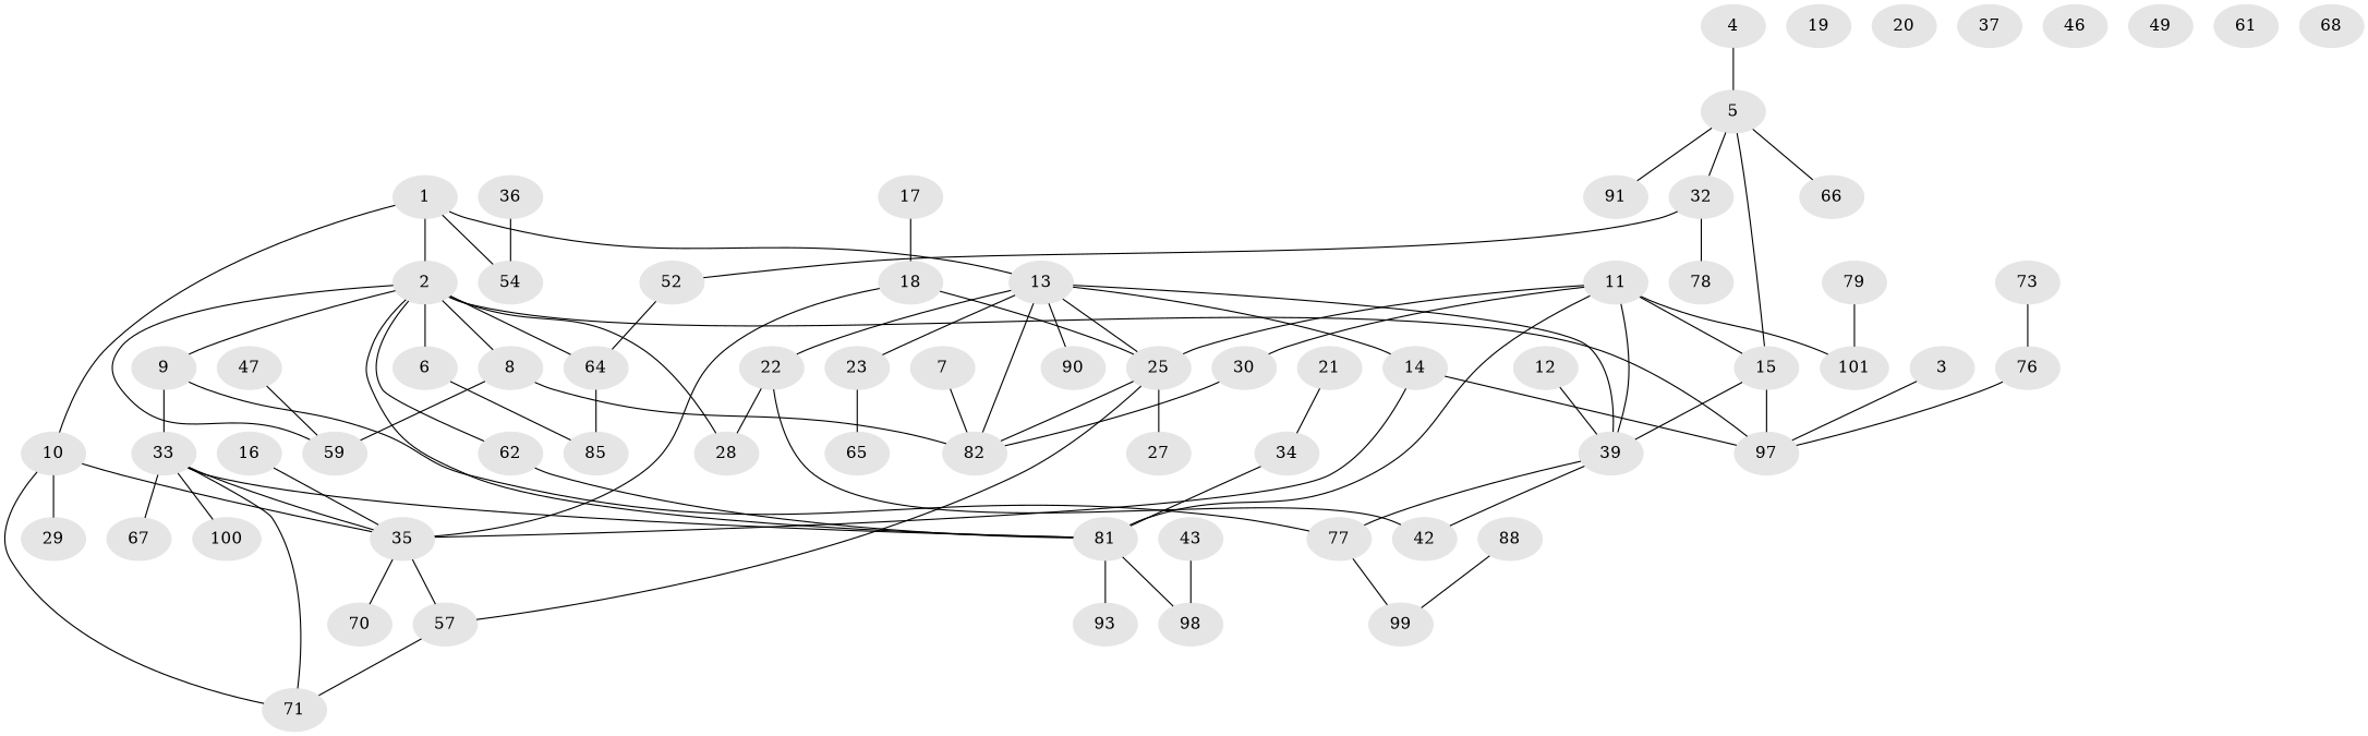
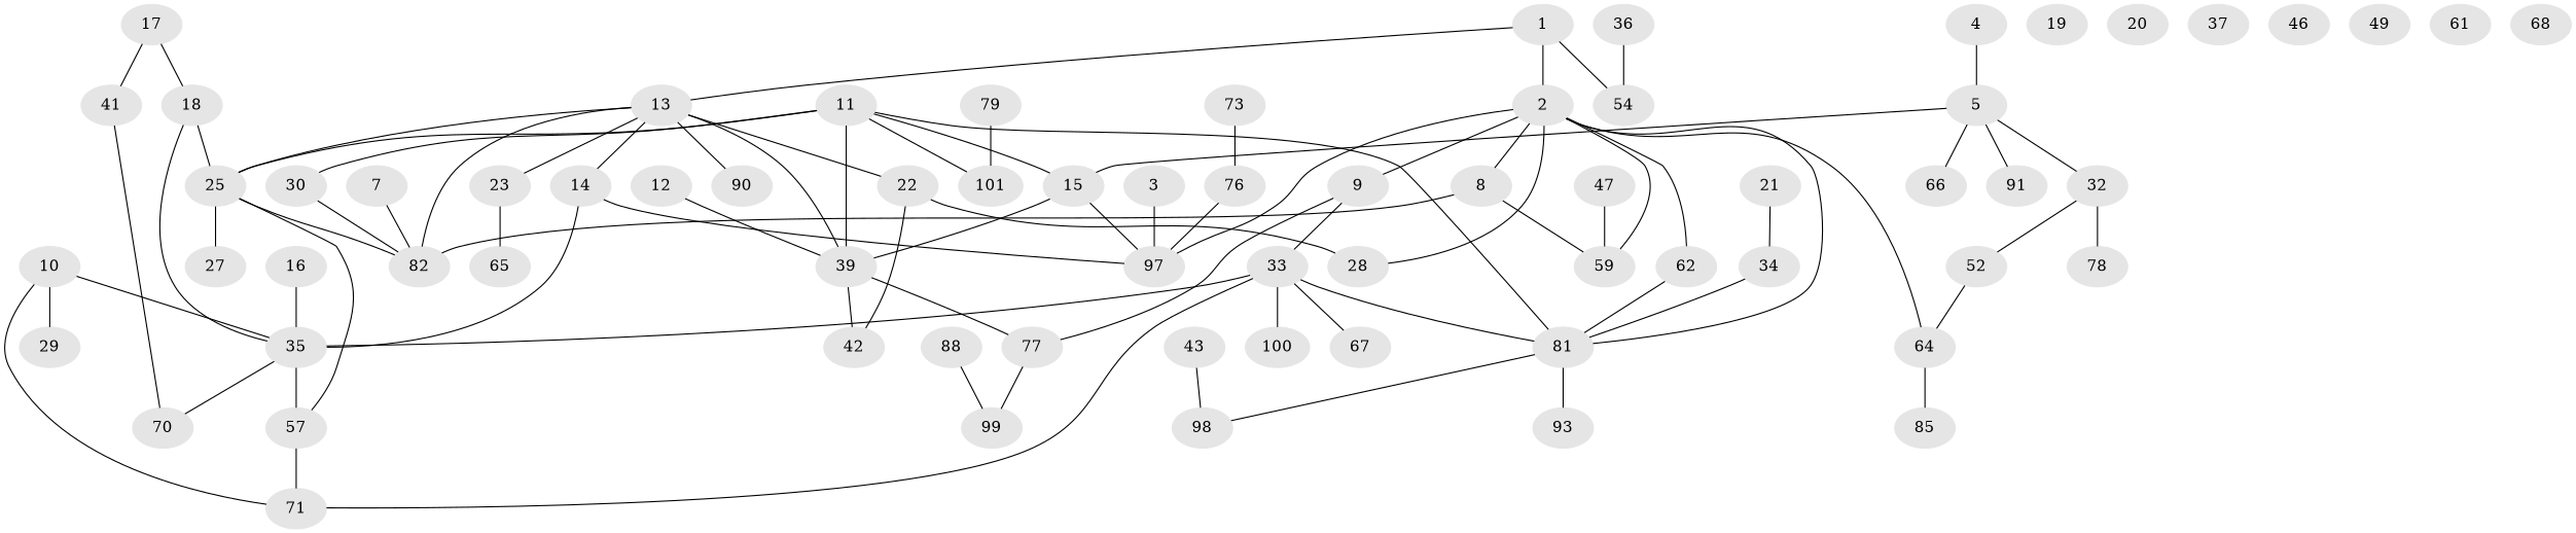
  graph {
    node [color=gray90 style=filled]
    2 [super="+40"]
-   6
    8 [super="+26"]
    9
    28
    59 [super="+63"]
    62
    64 [super="+92"]
    81 [super="+82"]
    97 [super="+104"]
    1
    10 [super="+84"]
    13 [super="+45"]
    54
    29
    35 [super="+80"]
    71
    n18 [label=82 super="+86"]
    25 [super="+31"]
    39 [super="+52"]
    14 [super="+94"]
    22 [super="+38"]
    23 [super="+83"]
    90
    85
    33 [super="+53"]
    77 [super="+95"]
    98
    93
    3 [super="+58"]
    5 [super="+69"]
    15 [super="+24"]
    32 [super="+50"]
    66
    91 [super="+96"]
    4
    n37 [label=52 super="+103"]
    78 [super="+87"]
    7
    67
    100
    99
    57 [super="+102"]
    70
    11 [super="+89"]
    30
    101
    27
    42 [super="+51"]
    12
    65
    16 [super="+56"]
    18 [super="+44"]
    17
+   41 [super="+48"]
    19
    20 [super="+60"]
    34 [super="+75"]
    21
    36
    37
    43
    46
    47
    49
    61
    68
    73
    76
    79
    88
-   2 -- 6
    2 -- 8
    2 -- 9
    2 -- 28
    2 -- 59
    2 -- 62
    2 -- 64
    2 -- 81
    2 -- 97
-   6 -- 85
    8 -- 59
    8 -- n18
    9 -- 33
    9 -- 77
    62 -- 81
    64 -- 85
    81 -- 98
    81 -- 93
    1 -- 2
-   1 -- 10
    1 -- 13
    1 -- 54
    10 -- 29
    10 -- 35
    10 -- 71
    13 -- n18
    13 -- 25
    13 -- 39
    13 -- 14
    13 -- 22
    13 -- 23
    13 -- 90
    35 -- 57 [weight=2]
    35 -- 70
    25 -- n18
    25 -- 57
    25 -- 27
    39 -- 77
    39 -- 42
    14 -- 97
    14 -- 35
    22 -- 28
    22 -- 42
    23 -- 65
    33 -- 81
    33 -- 35
    33 -- 71
    33 -- 67
    33 -- 100
    77 -- 99
    3 -- 97
    5 -- 15
    5 -- 32
    5 -- 66
    5 -- 91
    15 -- 97
    15 -- 39
    32 -- n37
    32 -- 78
    4 -- 5
    n37 -- 64
    7 -- n18
    57 -- 71
    11 -- 81
    11 -- 25
    11 -- 39 [weight=2]
    11 -- 15
    11 -- 30
    11 -- 101
    30 -- n18
    12 -- 39
    16 -- 35
    18 -- 35
    18 -- 25
    17 -- 18
+   17 -- 41
+   41 -- 70
    34 -- 81
    21 -- 34
    36 -- 54
    43 -- 98
    47 -- 59
    73 -- 76
    76 -- 97
    79 -- 101
    88 -- 99
  }
